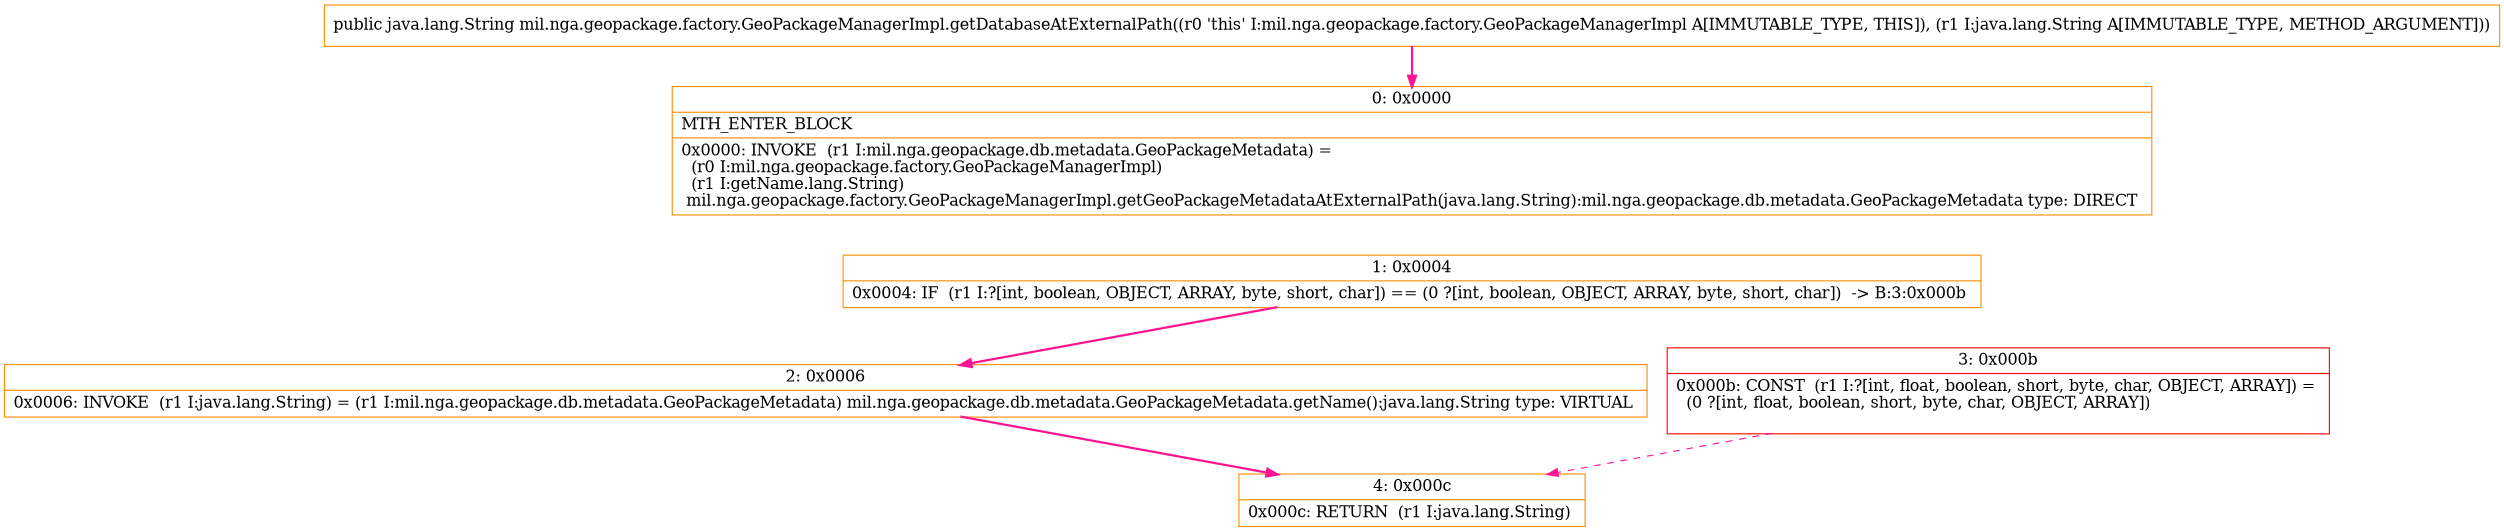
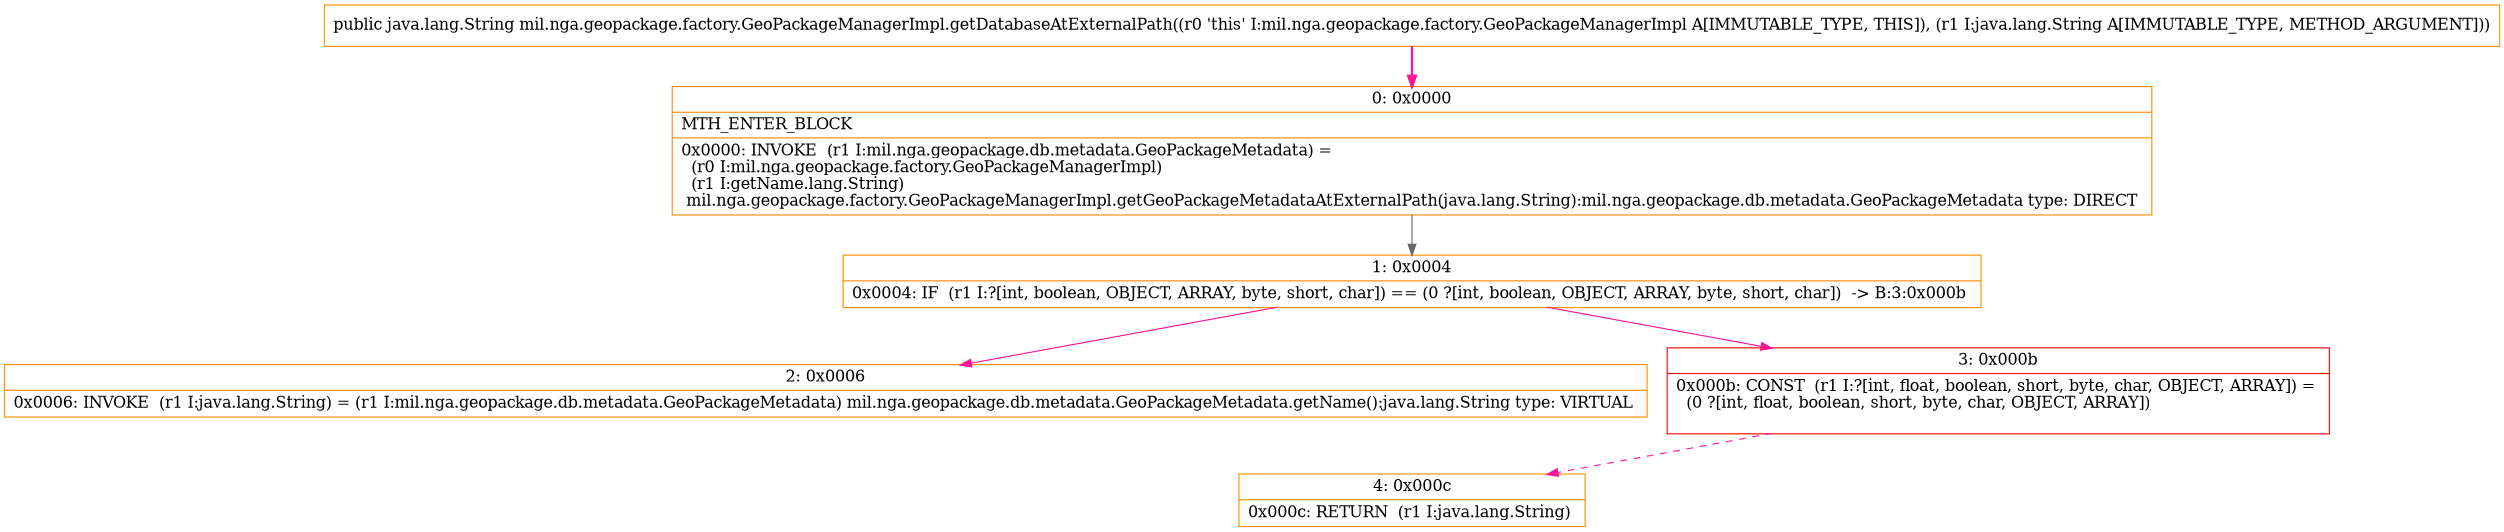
  digraph {
    node [color=darkorange shape=record]
    edge [color=deeppink style=bold]
    n1 [label="{0\:\ 0x0000|MTH_ENTER_BLOCK\l|0x0000: INVOKE  (r1 I:mil.nga.geopackage.db.metadata.GeoPackageMetadata) = \l  (r0 I:mil.nga.geopackage.factory.GeoPackageManagerImpl)\l  (r1 I:getName.lang.String)\l mil.nga.geopackage.factory.GeoPackageManagerImpl.getGeoPackageMetadataAtExternalPath(java.lang.String):mil.nga.geopackage.db.metadata.GeoPackageMetadata type: DIRECT \l}"]
    n2 [label="{1\:\ 0x0004|0x0004: IF  (r1 I:?[int, boolean, OBJECT, ARRAY, byte, short, char]) == (0 ?[int, boolean, OBJECT, ARRAY, byte, short, char])  \-\> B:3:0x000b \l}"]
    n3 [label="{2\:\ 0x0006|0x0006: INVOKE  (r1 I:java.lang.String) = (r1 I:mil.nga.geopackage.db.metadata.GeoPackageMetadata) mil.nga.geopackage.db.metadata.GeoPackageMetadata.getName():java.lang.String type: VIRTUAL \l}"]
    n4 [color=red label="{3\:\ 0x000b|0x000b: CONST  (r1 I:?[int, float, boolean, short, byte, char, OBJECT, ARRAY]) = \l  (0 ?[int, float, boolean, short, byte, char, OBJECT, ARRAY])\l \l}"]
    n5 [label="{4\:\ 0x000c|0x000c: RETURN  (r1 I:java.lang.String) \l}"]
    n6 [label="{public java.lang.String mil.nga.geopackage.factory.GeoPackageManagerImpl.getDatabaseAtExternalPath((r0 'this' I:mil.nga.geopackage.factory.GeoPackageManagerImpl A[IMMUTABLE_TYPE, THIS]), (r1 I:java.lang.String A[IMMUTABLE_TYPE, METHOD_ARGUMENT])) }"]
-   n2 -> n3
-   n3 -> n5
+   n1 -> n2 [color=gray40 style=solid]
+   n2 -> n3 [style=solid]
+   n2 -> n4 [style=solid]
    n4 -> n5 [style=dashed]
    n6 -> n1
  }
